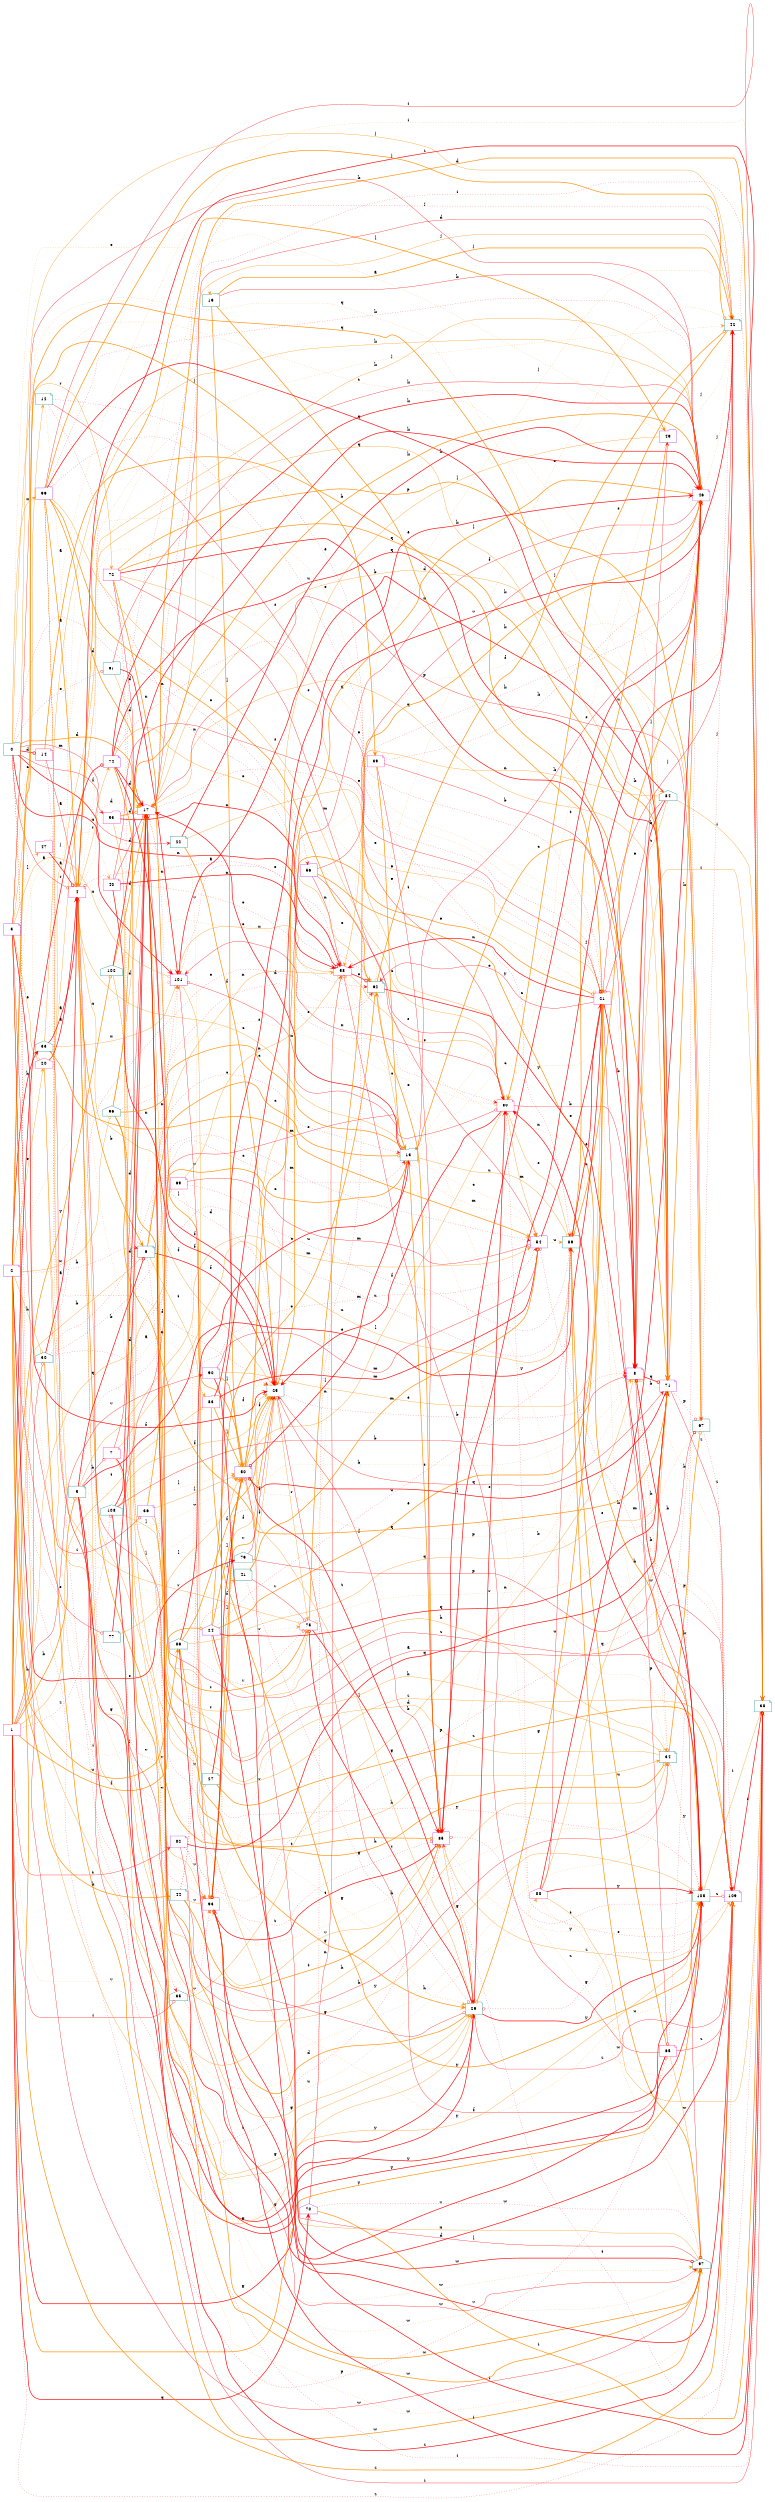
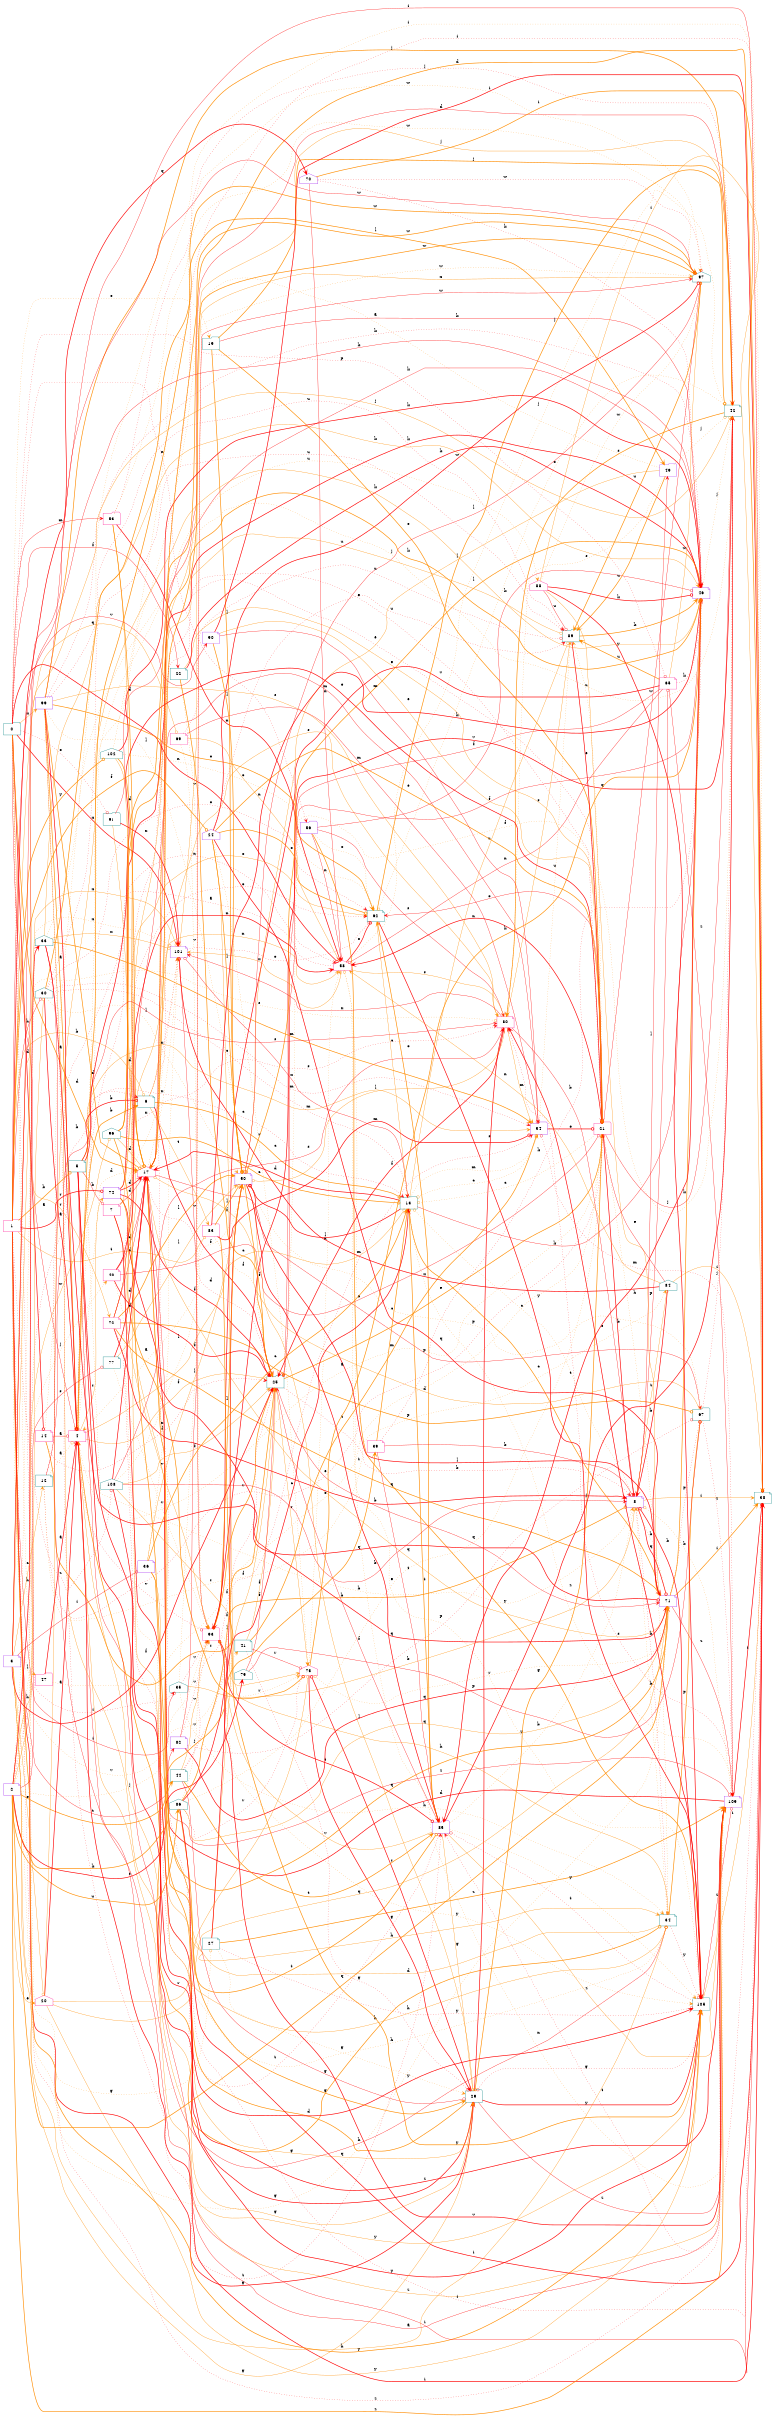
  strict digraph {
    rankdir=LR
    node [color=teal shape=note]
    edge [arrowhead=vee color=darkorange style=bold]
    0 [shape=folder]
    4 [color=deeppink]
    14 [color=deeppink]
    17 [color=deeppink shape=house]
    19 [shape=folder]
    22
    27
    35 [shape=house]
    53 [color=deeppink shape=folder]
    56 [color=purple shape=folder]
    58 [color=deeppink shape=house]
    61 [shape=folder]
    65 [color=deeppink]
    72 [color=deeppink]
    99 [color=purple shape=folder]
    101 [color=purple]
    6
    29 [shape=folder]
    74 [color=purple]
    93 [color=deeppink shape=folder]
    109 [color=purple]
    25 [shape=folder]
    34
    13 [shape=folder]
    38
    49 [color=purple shape=folder]
    8 [color=purple]
    71 [color=purple]
    42
    97 [shape=house]
    21 [color=deeppink shape=folder]
    67 [shape=folder]
    46 [color=purple]
    50 [color=purple]
    105 [shape=folder]
    80 [color=deeppink]
    62
    89 [shape=folder]
    54 [color=purple shape=folder]
    85 [color=purple shape=folder]
    1 [color=deeppink shape=folder]
    5
    24 [color=purple shape=house]
    30 [shape=house]
    69 [color=deeppink]
    70 [color=purple shape=house]
    82 [color=purple]
    83 [color=deeppink shape=folder]
    90 [color=purple]
    102 [shape=house]
    108 [shape=house]
    7 [color=deeppink]
    88 [color=deeppink shape=house]
    75 [color=deeppink shape=house]
    2 [color=purple]
    20 [color=deeppink shape=house]
    33 [shape=house]
    39 [color=deeppink]
    40 [color=deeppink]
    41
    44
    77
    79 [shape=house]
    86 [shape=house]
    96 [shape=house]
    3 [color=purple]
    12
    36 [color=purple]
    47 [color=deeppink shape=folder]
    84 [shape=house]
    0 -> 4 [arrowhead=odot color=red label=a style=solid]
    0 -> 14 [arrowhead=odot color=red label=d]
    0 -> 17 [label=d]
    0 -> 19 [label=e style=dotted]
    0 -> 22 [color=red label=f style=solid]
    0 -> 27 [arrowhead=odot label=g style=dotted]
    0 -> 35 [color=red label=i style=dotted]
    0 -> 53 [color=red label=m style=solid]
    0 -> 56 [color=red label=n style=dotted]
    0 -> 58 [arrowhead=odot color=red label=n]
    0 -> 61 [arrowhead=odot color=red label=o style=dotted]
    0 -> 65 [arrowhead=odot color=red label=p style=dotted]
    0 -> 72 [label=r style=solid]
    0 -> 99 [label=x style=solid]
    0 -> 101 [color=red label=x]
    4 -> 17 [label=d style=dotted]
    4 -> 6 [label=b]
    4 -> 29 [label=g style=solid]
    4 -> 74 [label=r style=solid]
    4 -> 93 [arrowhead=odot color=red label=v style=dotted]
    4 -> 109 [arrowhead=odot label=z style=solid]
    4 -> 25 [arrowhead=odot label=f style=solid]
    4 -> 34 [arrowhead=odot label=h]
    4 -> 13 [arrowhead=odot label=c style=solid]
    4 -> 38 [color=red label=i]
    4 -> 49 [label=l]
    14 -> 4 [arrowhead=odot color=red label=a style=solid]
    14 -> 25 [color=red label=f style=dotted]
    14 -> 38 [arrowhead=odot label=i style=dotted]
    14 -> 8 [arrowhead=odot label=b]
    17 -> 101 [arrowhead=odot label=x style=dotted]
    17 -> 109 [arrowhead=odot color=red label=z style=solid]
    17 -> 38 [color=red label=i style=dotted]
    17 -> 71 [label=q style=solid]
    17 -> 42 [arrowhead=odot label=j style=solid]
    17 -> 97 [arrowhead=odot label=w]
    17 -> 21 [arrowhead=odot color=red label=e style=dotted]
    17 -> 67 [color=red label=p style=solid]
    19 -> 42 [label=j]
    19 -> 21 [arrowhead=odot label=e]
    19 -> 46 [color=red label=k style=solid]
    19 -> 50 [arrowhead=odot label=l]
    22 -> 93 [label=v style=dotted]
    22 -> 25 [label=f]
    22 -> 21 [arrowhead=odot label=e style=solid]
    22 -> 46 [color=red label=k]
    27 -> 29 [label=g style=dotted]
    27 -> 109 [label=z]
    27 -> 25 [label=f style=solid]
    27 -> 50 [color=red label=l]
    27 -> 105 [arrowhead=odot color=red label=y style=dotted]
    35 -> 93 [arrowhead=odot color=red label=v style=dotted]
    35 -> 34 [label=h style=dotted]
    35 -> 8 [arrowhead=odot label=b style=solid]
    35 -> 97 [label=w style=dotted]
    53 -> 17 [arrowhead=odot label=d]
    53 -> 58 [color=red label=n]
    53 -> 34 [label=h style=solid]
    53 -> 42 [color=red label=j style=dotted]
    53 -> 97 [label=w style=dotted]
    56 -> 58 [arrowhead=odot color=red label=n style=solid]
    56 -> 46 [arrowhead=odot color=red label=k style=solid]
    56 -> 105 [label=y]
    56 -> 80 [color=red label=s style=solid]
    56 -> 62 [label=o style=dotted]
    58 -> 4 [arrowhead=odot color=red label=a style=dotted]
    58 -> 101 [label=x style=solid]
    58 -> 42 [arrowhead=odot label=j style=dotted]
    58 -> 105 [label=y style=dotted]
    58 -> 80 [arrowhead=odot label=s style=solid]
    58 -> 62 [arrowhead=odot color=red label=o]
    61 -> 17 [arrowhead=odot label=d style=solid]
    61 -> 101 [color=red label=x]
    61 -> 46 [color=red label=k style=solid]
    65 -> 58 [arrowhead=odot color=red label=n style=solid]
    65 -> 93 [color=red label=v]
    65 -> 109 [color=red label=z style=solid]
    65 -> 25 [arrowhead=odot color=red label=f style=solid]
    65 -> 97 [arrowhead=odot label=w style=solid]
    65 -> 46 [arrowhead=odot color=red label=k style=dotted]
    65 -> 89 [label=u]
    72 -> 17 [color=red label=d style=solid]
    72 -> 8 [color=red label=b]
    72 -> 71 [label=q]
    72 -> 67 [arrowhead=odot label=p]
    72 -> 50 [label=l]
    72 -> 80 [label=s style=solid]
    72 -> 54 [color=red label=m style=solid]
    72 -> 85 [arrowhead=odot color=red label=t style=dotted]
    99 -> 4 [label=a]
    99 -> 17 [arrowhead=odot label=d]
    99 -> 38 [arrowhead=odot color=red label=i style=solid]
    99 -> 71 [arrowhead=odot color=red label=q]
    99 -> 42 [arrowhead=odot label=j]
    99 -> 46 [arrowhead=odot color=red label=k style=dotted]
    99 -> 50 [label=l style=dotted]
    99 -> 105 [arrowhead=odot label=y style=solid]
    99 -> 80 [arrowhead=odot label=s style=solid]
    99 -> 62 [label=o]
    99 -> 89 [color=red label=u style=dotted]
    99 -> 85 [color=red label=t style=dotted]
    101 -> 93 [arrowhead=odot color=red label=v style=solid]
    101 -> 62 [arrowhead=odot color=red label=o style=dotted]
    6 -> 58 [label=n style=solid]
    6 -> 101 [color=red label=x style=dotted]
    6 -> 25 [color=red label=f]
    6 -> 13 [arrowhead=odot label=c]
    6 -> 38 [color=red label=i style=dotted]
    6 -> 83 [label=t style=solid]
    29 -> 17 [label=d]
    29 -> 109 [color=red label=z style=solid]
    29 -> 50 [arrowhead=odot label=l style=solid]
    29 -> 105 [color=red label=y]
    29 -> 80 [color=red label=s]
    29 -> 75 [arrowhead=odot color=red label=r]
    74 -> 17 [color=red label=d]
    74 -> 25 [arrowhead=odot color=red label=f]
    74 -> 71 [color=red label=q]
    74 -> 21 [arrowhead=odot color=red label=e style=dotted]
    74 -> 46 [arrowhead=odot color=red label=k]
    74 -> 62 [label=o style=solid]
    74 -> 75 [arrowhead=odot label=r]
    93 -> 50 [label=l]
    93 -> 105 [label=y style=dotted]
    93 -> 85 [arrowhead=odot color=red label=t]
    93 -> 75 [label=r style=dotted]
    109 -> 4 [color=red label=a style=solid]
    109 -> 17 [color=red label=d]
    109 -> 58 [arrowhead=odot label=n style=dotted]
    109 -> 93 [arrowhead=odot color=red label=v]
    109 -> 38 [arrowhead=odot color=red label=i]
    109 -> 8 [arrowhead=odot label=b style=dotted]
    109 -> 80 [color=red label=s style=dotted]
    109 -> 54 [arrowhead=odot color=red label=m style=dotted]
    25 -> 17 [arrowhead=odot color=red label=d style=dotted]
    25 -> 93 [arrowhead=odot label=v]
    25 -> 8 [color=red label=b style=dotted]
    25 -> 71 [color=red label=q style=solid]
    25 -> 21 [arrowhead=odot label=e]
    25 -> 75 [label=r style=solid]
    34 -> 17 [arrowhead=odot label=d style=solid]
    34 -> 8 [label=b style=dotted]
    34 -> 67 [arrowhead=odot label=p]
    34 -> 105 [arrowhead=odot color=red label=y style=dotted]
    13 -> 17 [color=red label=d]
    13 -> 101 [arrowhead=odot color=red label=x style=solid]
    13 -> 109 [arrowhead=odot label=z style=dotted]
    13 -> 46 [color=red label=k style=solid]
    13 -> 50 [arrowhead=odot color=red label=l]
    13 -> 89 [arrowhead=odot label=u style=solid]
    13 -> 54 [label=m style=dotted]
    13 -> 85 [arrowhead=odot label=t]
    38 -> 17 [label=d]
    38 -> 85 [color=red label=t style=dotted]
    49 -> 4 [arrowhead=odot label=a style=dotted]
    49 -> 42 [arrowhead=odot label=j style=dotted]
    49 -> 50 [arrowhead=odot label=l style=solid]
    49 -> 80 [label=s style=dotted]
    49 -> 89 [label=u]
    8 -> 65 [arrowhead=odot color=red label=p style=solid]
    8 -> 34 [arrowhead=odot color=red label=h style=dotted]
    8 -> 13 [arrowhead=odot label=c style=dotted]
    8 -> 38 [label=i style=solid]
    8 -> 49 [color=red label=l style=solid]
    8 -> 71 [arrowhead=odot color=red label=q]
    8 -> 84 [arrowhead=odot label=t style=solid]
    71 -> 109 [color=red label=z style=solid]
    71 -> 13 [arrowhead=odot label=c]
+   71 -> 38 [label=i]
    71 -> 8 [arrowhead=odot label=b style=dotted]
    71 -> 67 [arrowhead=odot color=red label=p style=dotted]
    71 -> 46 [arrowhead=odot label=k]
    71 -> 50 [arrowhead=odot color=red label=l]
    71 -> 75 [arrowhead=odot label=r style=dotted]
    42 -> 17 [arrowhead=odot color=red label=d style=solid]
    42 -> 93 [arrowhead=odot color=red label=v]
    42 -> 25 [label=f style=dotted]
    42 -> 80 [label=s]
    42 -> 62 [arrowhead=odot label=o style=dotted]
    97 -> 101 [arrowhead=odot label=x style=solid]
    97 -> 50 [arrowhead=odot color=red label=l style=solid]
    97 -> 89 [label=u]
    21 -> 4 [label=a style=dotted]
    21 -> 58 [color=red label=n]
    21 -> 29 [arrowhead=odot label=g]
    21 -> 34 [label=h style=dotted]
    21 -> 13 [arrowhead=odot label=c style=dotted]
    21 -> 8 [arrowhead=odot color=red label=b]
    21 -> 42 [color=red label=j style=solid]
    21 -> 97 [arrowhead=odot color=red label=w style=solid]
    21 -> 62 [color=red label=o style=solid]
    21 -> 89 [label=u style=dotted]
    67 -> 17 [arrowhead=odot label=d style=solid]
    67 -> 109 [color=red label=z style=dotted]
    67 -> 42 [color=red label=j style=dotted]
    46 -> 25 [arrowhead=odot color=red label=f style=solid]
    46 -> 42 [label=j style=dotted]
    46 -> 50 [arrowhead=odot label=l]
    46 -> 85 [color=red label=t]
    50 -> 25 [label=f]
    50 -> 67 [arrowhead=odot label=p style=dotted]
    50 -> 85 [color=red label=t]
    105 -> 29 [arrowhead=odot color=red label=g style=dotted]
    105 -> 109 [arrowhead=odot color=red label=z style=solid]
    105 -> 38 [arrowhead=odot label=i style=solid]
    105 -> 8 [arrowhead=odot color=red label=b]
    105 -> 80 [color=red label=s]
    105 -> 85 [arrowhead=odot color=red label=t style=dotted]
    80 -> 101 [color=red label=x style=solid]
    80 -> 25 [color=red label=f]
    80 -> 8 [color=red label=b style=solid]
    80 -> 50 [arrowhead=odot label=l style=solid]
    80 -> 54 [label=m style=solid]
    62 -> 13 [label=c style=solid]
    62 -> 42 [arrowhead=odot label=j]
    62 -> 105 [arrowhead=odot color=red label=y]
    89 -> 21 [color=red label=e]
    89 -> 46 [label=k]
    89 -> 80 [arrowhead=odot label=s style=solid]
    54 -> 13 [arrowhead=odot label=c style=dotted]
    54 -> 21 [arrowhead=odot color=red label=e]
    54 -> 89 [label=u style=dotted]
    85 -> 29 [arrowhead=odot label=g style=solid]
    85 -> 93 [label=v style=solid]
    85 -> 109 [label=z style=solid]
    85 -> 25 [color=red label=f style=solid]
    85 -> 8 [arrowhead=odot label=b style=dotted]
    85 -> 42 [color=red label=j]
    85 -> 105 [label=y style=dotted]
    85 -> 62 [label=o]
    1 -> 35 [arrowhead=odot color=red label=i style=solid]
    1 -> 6 [arrowhead=odot label=b style=solid]
    1 -> 29 [arrowhead=odot color=red label=g]
    1 -> 74 [arrowhead=odot color=red label=r]
    1 -> 93 [label=v style=dotted]
    1 -> 109 [arrowhead=odot color=red label=z style=dotted]
    1 -> 105 [label=y]
    1 -> 5 [arrowhead=odot label=b]
    1 -> 24 [arrowhead=odot label=f]
    1 -> 30 [arrowhead=odot color=red label=h style=solid]
    1 -> 69 [arrowhead=odot label=q style=solid]
    1 -> 70 [color=red label=q]
    1 -> 82 [color=red label=t style=solid]
    1 -> 83 [arrowhead=odot label=t style=solid]
    1 -> 90 [color=red label=v style=solid]
    1 -> 102 [arrowhead=odot label=y]
    1 -> 108 [arrowhead=odot color=red label=z style=dotted]
    5 -> 6 [arrowhead=odot color=red label=b]
    5 -> 29 [color=red label=g]
    5 -> 13 [color=red label=c style=dotted]
    5 -> 38 [color=red label=i style=solid]
    5 -> 8 [label=b style=dotted]
    5 -> 21 [arrowhead=odot color=red label=e]
    5 -> 105 [arrowhead=odot color=red label=y]
    5 -> 54 [label=m style=solid]
    5 -> 7 [arrowhead=odot color=red label=b style=solid]
    5 -> 88 [label=u style=dotted]
    24 -> 34 [arrowhead=odot label=h style=solid]
    24 -> 71 [color=red label=q]
    24 -> 97 [arrowhead=odot color=red label=w]
    24 -> 21 [arrowhead=odot label=e]
    24 -> 50 [arrowhead=odot label=l]
    24 -> 62 [arrowhead=odot label=o]
    24 -> 89 [color=red label=u style=dotted]
    24 -> 75 [label=r style=dotted]
    30 -> 4 [arrowhead=odot color=red label=a]
    30 -> 13 [color=red label=c style=dotted]
    30 -> 97 [label=w]
    30 -> 50 [label=l style=dotted]
    30 -> 62 [color=red label=o style=dotted]
    30 -> 89 [arrowhead=odot color=red label=u style=dotted]
    30 -> 54 [color=red label=m style=dotted]
    69 -> 58 [arrowhead=odot label=n style=solid]
    69 -> 93 [label=v style=dotted]
    69 -> 89 [arrowhead=odot color=red label=u style=dotted]
    69 -> 54 [arrowhead=odot color=red label=m style=solid]
    70 -> 58 [color=red label=n style=solid]
    70 -> 38 [arrowhead=odot label=i]
    70 -> 97 [arrowhead=odot color=red label=w style=dotted]
    70 -> 46 [color=red label=k style=dotted]
    82 -> 93 [color=red label=v style=dotted]
    82 -> 71 [color=red label=q]
    82 -> 97 [color=red label=w style=solid]
    82 -> 67 [arrowhead=odot color=red label=p style=dotted]
    83 -> 4 [label=a style=dotted]
    83 -> 25 [label=f style=dotted]
    83 -> 46 [color=red label=k]
    83 -> 50 [arrowhead=odot label=l]
    83 -> 105 [label=y]
    83 -> 54 [arrowhead=odot color=red label=m]
    90 -> 38 [arrowhead=odot color=red label=i]
    90 -> 21 [label=e style=solid]
    90 -> 50 [arrowhead=odot label=l]
    90 -> 54 [arrowhead=odot color=red label=m style=solid]
    102 -> 17 [arrowhead=odot label=d]
    102 -> 29 [label=g style=solid]
    102 -> 97 [label=w style=dotted]
    102 -> 46 [color=red label=k]
    102 -> 62 [arrowhead=odot label=o style=dotted]
    108 -> 17 [arrowhead=odot color=red label=d]
    108 -> 109 [color=red label=z]
    108 -> 25 [label=f style=solid]
    108 -> 8 [color=red label=b style=solid]
    108 -> 50 [label=l style=dotted]
    108 -> 80 [arrowhead=odot color=red label=s style=solid]
    108 -> 75 [label=r style=solid]
    7 -> 17 [arrowhead=odot color=red label=d style=solid]
    7 -> 101 [label=x style=dotted]
    7 -> 93 [arrowhead=odot label=v style=solid]
    7 -> 105 [color=red label=y]
    7 -> 89 [arrowhead=odot label=u style=solid]
    88 -> 38 [label=i style=solid]
    88 -> 71 [arrowhead=odot label=q style=solid]
    88 -> 97 [arrowhead=odot label=w style=dotted]
    88 -> 46 [arrowhead=odot color=red label=k]
    88 -> 105 [color=red label=y]
    88 -> 89 [arrowhead=odot color=red label=u style=solid]
    75 -> 58 [label=n style=dotted]
    75 -> 29 [color=red label=g]
    75 -> 46 [arrowhead=odot label=k]
    2 -> 101 [arrowhead=odot label=x style=dotted]
    2 -> 6 [color=red label=b style=dotted]
    2 -> 109 [label=z]
    2 -> 71 [label=q]
    2 -> 80 [arrowhead=odot label=s style=dotted]
    2 -> 30 [arrowhead=odot label=h style=solid]
    2 -> 20 [label=e style=solid]
    2 -> 33 [color=red label=h]
    2 -> 39 [label=j]
    2 -> 40 [label=j style=dotted]
    2 -> 41 [label=j style=dotted]
    2 -> 44 [label=k]
    2 -> 77 [arrowhead=odot color=red label=s style=solid]
    2 -> 79 [color=red label=s]
    2 -> 86 [label=u]
    2 -> 96 [arrowhead=odot label=w style=solid]
    20 -> 4 [color=red label=a]
    20 -> 71 [arrowhead=odot label=q style=solid]
    20 -> 46 [label=k style=solid]
    20 -> 105 [label=y style=solid]
    20 -> 75 [arrowhead=odot label=r style=solid]
    33 -> 4 [arrowhead=odot color=red label=a]
    33 -> 101 [arrowhead=odot label=x style=solid]
    33 -> 34 [arrowhead=odot color=red label=h style=solid]
    33 -> 42 [label=j style=dotted]
    33 -> 46 [label=k style=solid]
    33 -> 54 [label=m]
    39 -> 13 [label=c]
    39 -> 8 [arrowhead=odot color=red label=b style=solid]
    39 -> 46 [arrowhead=odot color=red label=k style=dotted]
    39 -> 85 [color=red label=t style=solid]
    40 -> 17 [arrowhead=odot color=red label=d style=solid]
    40 -> 58 [color=red label=n]
    40 -> 25 [color=red label=f]
    40 -> 34 [arrowhead=odot label=h style=dotted]
    40 -> 21 [arrowhead=odot color=red label=e style=solid]
    40 -> 62 [color=red label=o style=dotted]
    41 -> 29 [arrowhead=odot color=red label=g style=dotted]
    41 -> 25 [label=f style=solid]
    41 -> 54 [arrowhead=odot label=m]
    41 -> 75 [arrowhead=odot color=red label=r style=solid]
    44 -> 29 [arrowhead=odot color=red label=g style=solid]
    44 -> 93 [arrowhead=odot label=v style=solid]
    44 -> 25 [color=red label=f style=dotted]
    44 -> 54 [color=red label=m style=dotted]
    44 -> 85 [label=t]
    77 -> 17 [color=red label=d]
    77 -> 93 [label=v style=dotted]
    77 -> 50 [label=l style=solid]
    79 -> 25 [color=red label=f style=solid]
    79 -> 67 [arrowhead=odot color=red label=p style=solid]
    86 -> 29 [label=g]
    86 -> 93 [label=v style=dotted]
    86 -> 25 [label=f]
    86 -> 13 [color=red label=c]
    86 -> 38 [arrowhead=odot color=red label=i]
    86 -> 71 [arrowhead=odot label=q style=solid]
    86 -> 21 [arrowhead=odot label=e style=dotted]
    86 -> 75 [arrowhead=odot color=red label=r style=dotted]
    96 -> 17 [arrowhead=odot label=d style=solid]
    96 -> 13 [arrowhead=odot label=c]
    96 -> 71 [arrowhead=odot label=q]
    96 -> 97 [label=w]
    96 -> 46 [arrowhead=odot label=k]
    96 -> 80 [color=red label=s style=dotted]
    3 -> 101 [arrowhead=odot label=x style=solid]
    3 -> 29 [label=g style=solid]
    3 -> 25 [color=red label=f]
    3 -> 34 [arrowhead=odot label=h style=solid]
    3 -> 71 [arrowhead=odot label=q style=dotted]
    3 -> 42 [arrowhead=odot label=j style=solid]
    3 -> 97 [arrowhead=odot color=red label=w style=solid]
    3 -> 46 [color=red label=k style=solid]
    3 -> 20 [arrowhead=odot label=e style=solid]
    3 -> 12 [label=c style=solid]
    3 -> 36 [arrowhead=odot color=red label=i style=solid]
    3 -> 47 [label=l style=dotted]
    12 -> 4 [arrowhead=odot label=a style=dotted]
    12 -> 58 [color=red label=n style=dotted]
    12 -> 21 [color=red label=e style=dotted]
    12 -> 80 [color=red label=s style=solid]
    12 -> 84 [label=t style=dotted]
    36 -> 101 [arrowhead=odot label=x style=dotted]
    36 -> 34 [arrowhead=odot label=h style=solid]
    36 -> 13 [label=c]
    36 -> 50 [label=l style=solid]
    36 -> 85 [arrowhead=odot label=t]
    47 -> 4 [arrowhead=odot color=red label=a]
    47 -> 21 [label=e style=dotted]
    84 -> 58 [label=n style=solid]
    84 -> 101 [arrowhead=odot color=red label=x]
    84 -> 38 [label=i style=solid]
    84 -> 8 [color=red label=b]
    84 -> 21 [arrowhead=odot color=red label=e style=solid]
  }
